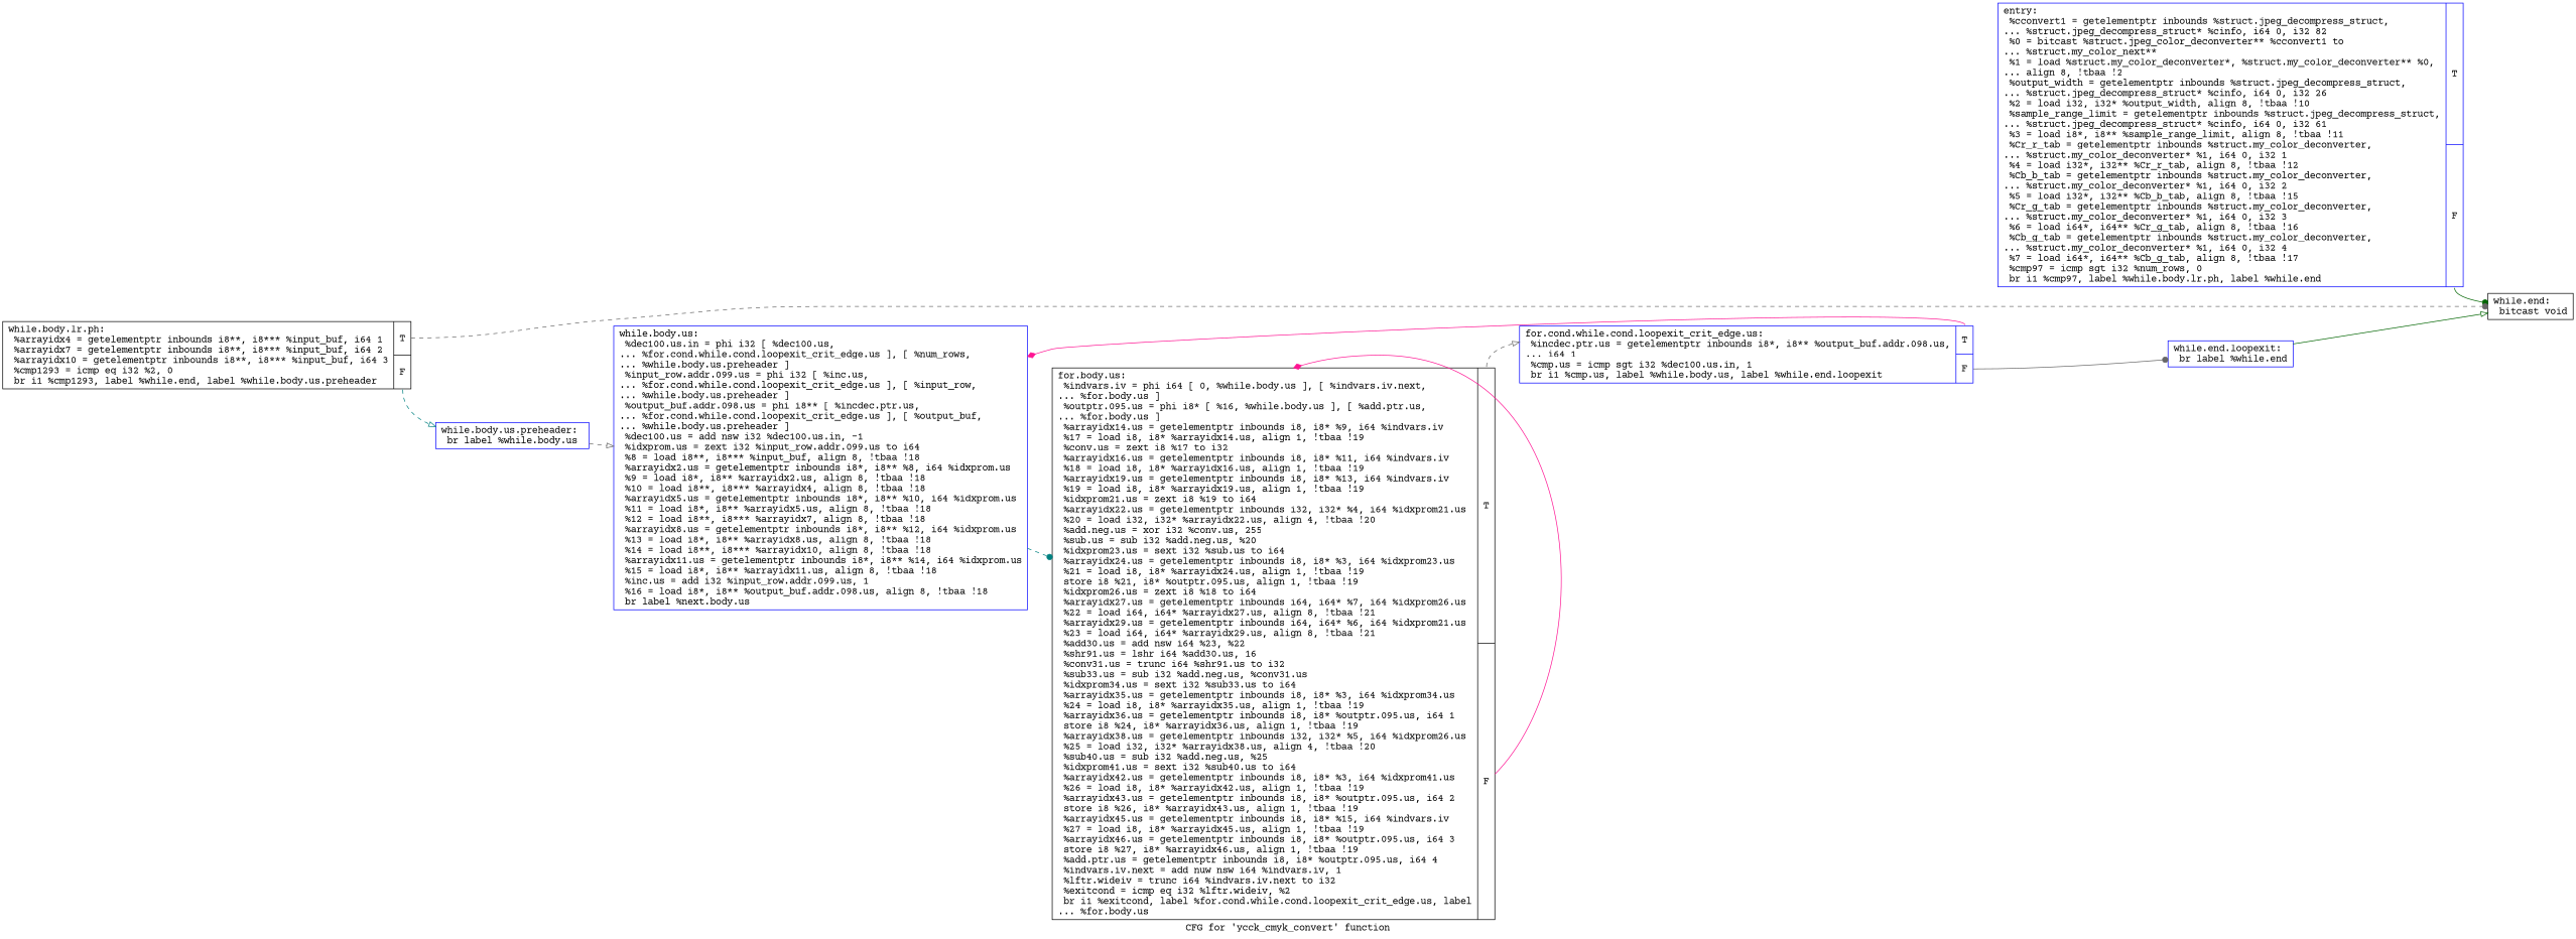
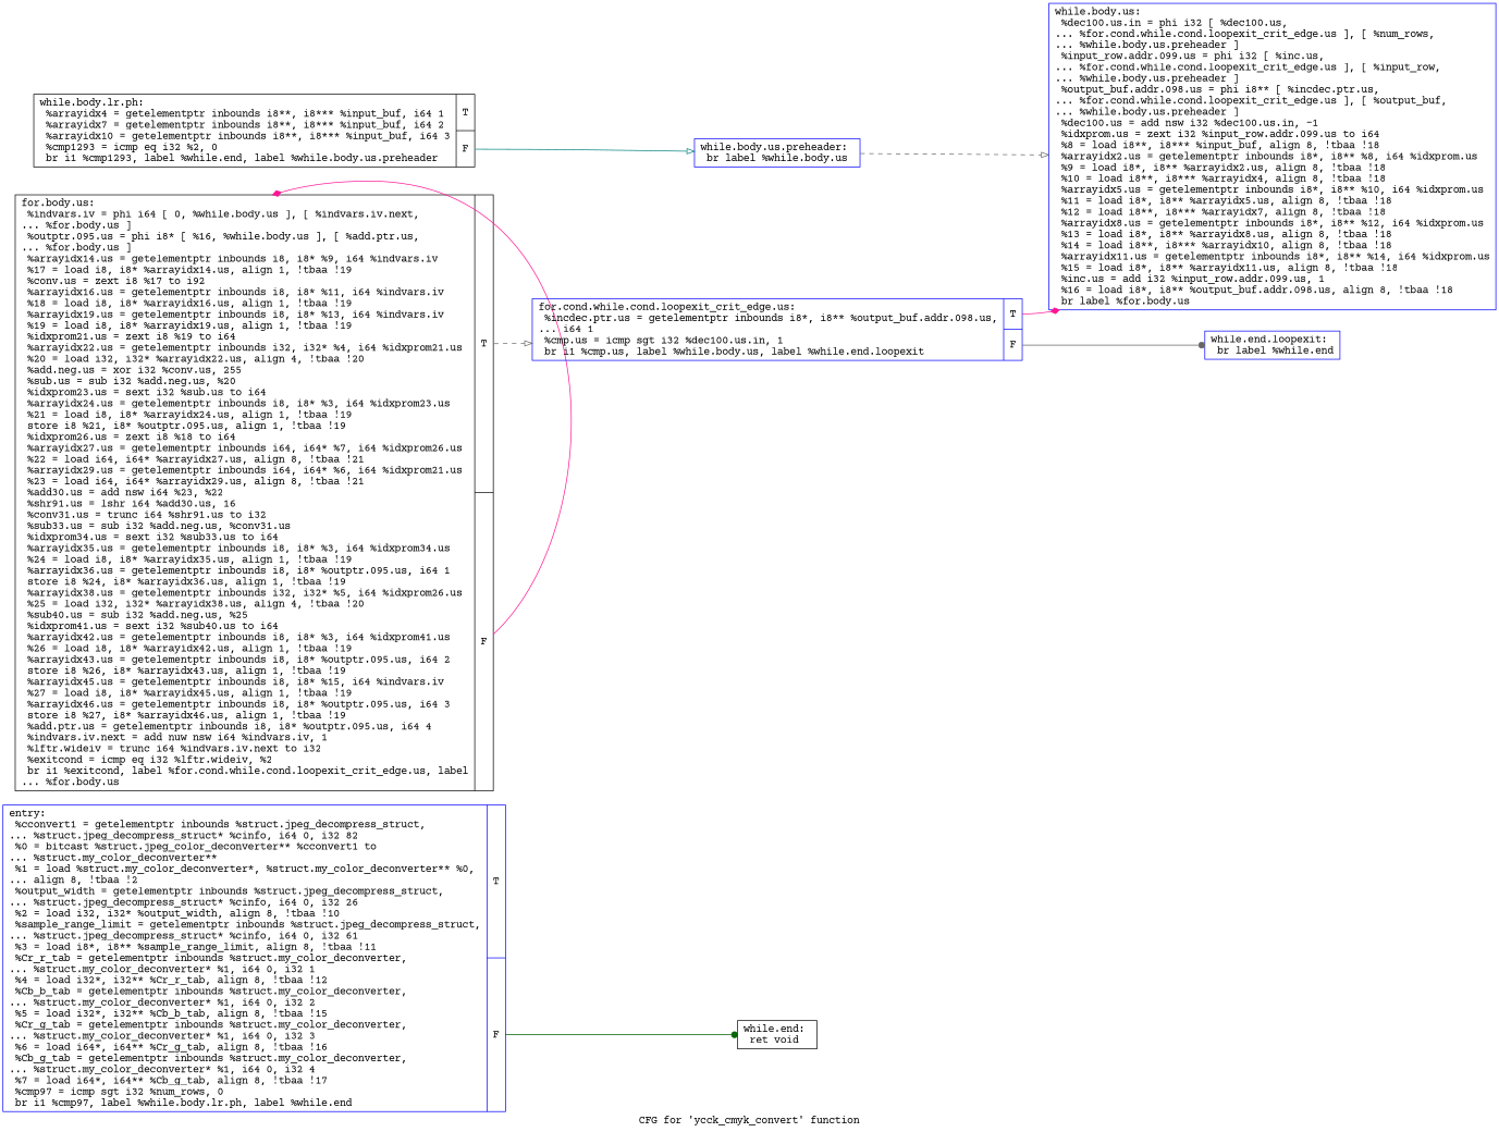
  digraph {
    fontname="Courier Prime"
    label="CFG for 'ycck_cmyk_convert' function"
    rankdir=LR
    node [color=blue fontname="Courier Prime" shape=record]
    edge [arrowhead=dot color=gray40 fontname="Courier Prime" style=solid tailport=s0]
-   n1 [label="{entry:\l  %cconvert1 = getelementptr inbounds %struct.jpeg_decompress_struct,\l... %struct.jpeg_decompress_struct* %cinfo, i64 0, i32 82\l  %0 = bitcast %struct.jpeg_color_deconverter** %cconvert1 to\l... %struct.my_color_next**\l  %1 = load %struct.my_color_deconverter*, %struct.my_color_deconverter** %0,\l... align 8, !tbaa !2\l  %output_width = getelementptr inbounds %struct.jpeg_decompress_struct,\l... %struct.jpeg_decompress_struct* %cinfo, i64 0, i32 26\l  %2 = load i32, i32* %output_width, align 8, !tbaa !10\l  %sample_range_limit = getelementptr inbounds %struct.jpeg_decompress_struct,\l... %struct.jpeg_decompress_struct* %cinfo, i64 0, i32 61\l  %3 = load i8*, i8** %sample_range_limit, align 8, !tbaa !11\l  %Cr_r_tab = getelementptr inbounds %struct.my_color_deconverter,\l... %struct.my_color_deconverter* %1, i64 0, i32 1\l  %4 = load i32*, i32** %Cr_r_tab, align 8, !tbaa !12\l  %Cb_b_tab = getelementptr inbounds %struct.my_color_deconverter,\l... %struct.my_color_deconverter* %1, i64 0, i32 2\l  %5 = load i32*, i32** %Cb_b_tab, align 8, !tbaa !15\l  %Cr_g_tab = getelementptr inbounds %struct.my_color_deconverter,\l... %struct.my_color_deconverter* %1, i64 0, i32 3\l  %6 = load i64*, i64** %Cr_g_tab, align 8, !tbaa !16\l  %Cb_g_tab = getelementptr inbounds %struct.my_color_deconverter,\l... %struct.my_color_deconverter* %1, i64 0, i32 4\l  %7 = load i64*, i64** %Cb_g_tab, align 8, !tbaa !17\l  %cmp97 = icmp sgt i32 %num_rows, 0\l  br i1 %cmp97, label %while.body.lr.ph, label %while.end\l|{<s0>T|<s1>F}}"]
-   n2 [color=black label="{while.end:                                        \l  bitcast void\l}"]
+   n1 [label="{entry:\l  %cconvert1 = getelementptr inbounds %struct.jpeg_decompress_struct,\l... %struct.jpeg_decompress_struct* %cinfo, i64 0, i32 82\l  %0 = bitcast %struct.jpeg_color_deconverter** %cconvert1 to\l... %struct.my_color_deconverter**\l  %1 = load %struct.my_color_deconverter*, %struct.my_color_deconverter** %0,\l... align 8, !tbaa !2\l  %output_width = getelementptr inbounds %struct.jpeg_decompress_struct,\l... %struct.jpeg_decompress_struct* %cinfo, i64 0, i32 26\l  %2 = load i32, i32* %output_width, align 8, !tbaa !10\l  %sample_range_limit = getelementptr inbounds %struct.jpeg_decompress_struct,\l... %struct.jpeg_decompress_struct* %cinfo, i64 0, i32 61\l  %3 = load i8*, i8** %sample_range_limit, align 8, !tbaa !11\l  %Cr_r_tab = getelementptr inbounds %struct.my_color_deconverter,\l... %struct.my_color_deconverter* %1, i64 0, i32 1\l  %4 = load i32*, i32** %Cr_r_tab, align 8, !tbaa !12\l  %Cb_b_tab = getelementptr inbounds %struct.my_color_deconverter,\l... %struct.my_color_deconverter* %1, i64 0, i32 2\l  %5 = load i32*, i32** %Cb_b_tab, align 8, !tbaa !15\l  %Cr_g_tab = getelementptr inbounds %struct.my_color_deconverter,\l... %struct.my_color_deconverter* %1, i64 0, i32 3\l  %6 = load i64*, i64** %Cr_g_tab, align 8, !tbaa !16\l  %Cb_g_tab = getelementptr inbounds %struct.my_color_deconverter,\l... %struct.my_color_deconverter* %1, i64 0, i32 4\l  %7 = load i64*, i64** %Cb_g_tab, align 8, !tbaa !17\l  %cmp97 = icmp sgt i32 %num_rows, 0\l  br i1 %cmp97, label %while.body.lr.ph, label %while.end\l|{<s0>T|<s1>F}}"]
+   n2 [color=black label="{while.end:                                        \l  ret void\l}"]
    n3 [color=black label="{while.body.lr.ph:                                 \l  %arrayidx4 = getelementptr inbounds i8**, i8*** %input_buf, i64 1\l  %arrayidx7 = getelementptr inbounds i8**, i8*** %input_buf, i64 2\l  %arrayidx10 = getelementptr inbounds i8**, i8*** %input_buf, i64 3\l  %cmp1293 = icmp eq i32 %2, 0\l  br i1 %cmp1293, label %while.end, label %while.body.us.preheader\l|{<s0>T|<s1>F}}"]
    n4 [label="{while.body.us.preheader:                          \l  br label %while.body.us\l}"]
-   n5 [label="{while.body.us:                                    \l  %dec100.us.in = phi i32 [ %dec100.us,\l... %for.cond.while.cond.loopexit_crit_edge.us ], [ %num_rows,\l... %while.body.us.preheader ]\l  %input_row.addr.099.us = phi i32 [ %inc.us,\l... %for.cond.while.cond.loopexit_crit_edge.us ], [ %input_row,\l... %while.body.us.preheader ]\l  %output_buf.addr.098.us = phi i8** [ %incdec.ptr.us,\l... %for.cond.while.cond.loopexit_crit_edge.us ], [ %output_buf,\l... %while.body.us.preheader ]\l  %dec100.us = add nsw i32 %dec100.us.in, -1\l  %idxprom.us = zext i32 %input_row.addr.099.us to i64\l  %8 = load i8**, i8*** %input_buf, align 8, !tbaa !18\l  %arrayidx2.us = getelementptr inbounds i8*, i8** %8, i64 %idxprom.us\l  %9 = load i8*, i8** %arrayidx2.us, align 8, !tbaa !18\l  %10 = load i8**, i8*** %arrayidx4, align 8, !tbaa !18\l  %arrayidx5.us = getelementptr inbounds i8*, i8** %10, i64 %idxprom.us\l  %11 = load i8*, i8** %arrayidx5.us, align 8, !tbaa !18\l  %12 = load i8**, i8*** %arrayidx7, align 8, !tbaa !18\l  %arrayidx8.us = getelementptr inbounds i8*, i8** %12, i64 %idxprom.us\l  %13 = load i8*, i8** %arrayidx8.us, align 8, !tbaa !18\l  %14 = load i8**, i8*** %arrayidx10, align 8, !tbaa !18\l  %arrayidx11.us = getelementptr inbounds i8*, i8** %14, i64 %idxprom.us\l  %15 = load i8*, i8** %arrayidx11.us, align 8, !tbaa !18\l  %inc.us = add i32 %input_row.addr.099.us, 1\l  %16 = load i8*, i8** %output_buf.addr.098.us, align 8, !tbaa !18\l  br label %next.body.us\l}"]
-   n6 [color=black label="{for.body.us:                                      \l  %indvars.iv = phi i64 [ 0, %while.body.us ], [ %indvars.iv.next,\l... %for.body.us ]\l  %outptr.095.us = phi i8* [ %16, %while.body.us ], [ %add.ptr.us,\l... %for.body.us ]\l  %arrayidx14.us = getelementptr inbounds i8, i8* %9, i64 %indvars.iv\l  %17 = load i8, i8* %arrayidx14.us, align 1, !tbaa !19\l  %conv.us = zext i8 %17 to i32\l  %arrayidx16.us = getelementptr inbounds i8, i8* %11, i64 %indvars.iv\l  %18 = load i8, i8* %arrayidx16.us, align 1, !tbaa !19\l  %arrayidx19.us = getelementptr inbounds i8, i8* %13, i64 %indvars.iv\l  %19 = load i8, i8* %arrayidx19.us, align 1, !tbaa !19\l  %idxprom21.us = zext i8 %19 to i64\l  %arrayidx22.us = getelementptr inbounds i32, i32* %4, i64 %idxprom21.us\l  %20 = load i32, i32* %arrayidx22.us, align 4, !tbaa !20\l  %add.neg.us = xor i32 %conv.us, 255\l  %sub.us = sub i32 %add.neg.us, %20\l  %idxprom23.us = sext i32 %sub.us to i64\l  %arrayidx24.us = getelementptr inbounds i8, i8* %3, i64 %idxprom23.us\l  %21 = load i8, i8* %arrayidx24.us, align 1, !tbaa !19\l  store i8 %21, i8* %outptr.095.us, align 1, !tbaa !19\l  %idxprom26.us = zext i8 %18 to i64\l  %arrayidx27.us = getelementptr inbounds i64, i64* %7, i64 %idxprom26.us\l  %22 = load i64, i64* %arrayidx27.us, align 8, !tbaa !21\l  %arrayidx29.us = getelementptr inbounds i64, i64* %6, i64 %idxprom21.us\l  %23 = load i64, i64* %arrayidx29.us, align 8, !tbaa !21\l  %add30.us = add nsw i64 %23, %22\l  %shr91.us = lshr i64 %add30.us, 16\l  %conv31.us = trunc i64 %shr91.us to i32\l  %sub33.us = sub i32 %add.neg.us, %conv31.us\l  %idxprom34.us = sext i32 %sub33.us to i64\l  %arrayidx35.us = getelementptr inbounds i8, i8* %3, i64 %idxprom34.us\l  %24 = load i8, i8* %arrayidx35.us, align 1, !tbaa !19\l  %arrayidx36.us = getelementptr inbounds i8, i8* %outptr.095.us, i64 1\l  store i8 %24, i8* %arrayidx36.us, align 1, !tbaa !19\l  %arrayidx38.us = getelementptr inbounds i32, i32* %5, i64 %idxprom26.us\l  %25 = load i32, i32* %arrayidx38.us, align 4, !tbaa !20\l  %sub40.us = sub i32 %add.neg.us, %25\l  %idxprom41.us = sext i32 %sub40.us to i64\l  %arrayidx42.us = getelementptr inbounds i8, i8* %3, i64 %idxprom41.us\l  %26 = load i8, i8* %arrayidx42.us, align 1, !tbaa !19\l  %arrayidx43.us = getelementptr inbounds i8, i8* %outptr.095.us, i64 2\l  store i8 %26, i8* %arrayidx43.us, align 1, !tbaa !19\l  %arrayidx45.us = getelementptr inbounds i8, i8* %15, i64 %indvars.iv\l  %27 = load i8, i8* %arrayidx45.us, align 1, !tbaa !19\l  %arrayidx46.us = getelementptr inbounds i8, i8* %outptr.095.us, i64 3\l  store i8 %27, i8* %arrayidx46.us, align 1, !tbaa !19\l  %add.ptr.us = getelementptr inbounds i8, i8* %outptr.095.us, i64 4\l  %indvars.iv.next = add nuw nsw i64 %indvars.iv, 1\l  %lftr.wideiv = trunc i64 %indvars.iv.next to i32\l  %exitcond = icmp eq i32 %lftr.wideiv, %2\l  br i1 %exitcond, label %for.cond.while.cond.loopexit_crit_edge.us, label\l... %for.body.us\l|{<s0>T|<s1>F}}"]
+   n5 [label="{while.body.us:                                    \l  %dec100.us.in = phi i32 [ %dec100.us,\l... %for.cond.while.cond.loopexit_crit_edge.us ], [ %num_rows,\l... %while.body.us.preheader ]\l  %input_row.addr.099.us = phi i32 [ %inc.us,\l... %for.cond.while.cond.loopexit_crit_edge.us ], [ %input_row,\l... %while.body.us.preheader ]\l  %output_buf.addr.098.us = phi i8** [ %incdec.ptr.us,\l... %for.cond.while.cond.loopexit_crit_edge.us ], [ %output_buf,\l... %while.body.us.preheader ]\l  %dec100.us = add nsw i32 %dec100.us.in, -1\l  %idxprom.us = zext i32 %input_row.addr.099.us to i64\l  %8 = load i8**, i8*** %input_buf, align 8, !tbaa !18\l  %arrayidx2.us = getelementptr inbounds i8*, i8** %8, i64 %idxprom.us\l  %9 = load i8*, i8** %arrayidx2.us, align 8, !tbaa !18\l  %10 = load i8**, i8*** %arrayidx4, align 8, !tbaa !18\l  %arrayidx5.us = getelementptr inbounds i8*, i8** %10, i64 %idxprom.us\l  %11 = load i8*, i8** %arrayidx5.us, align 8, !tbaa !18\l  %12 = load i8**, i8*** %arrayidx7, align 8, !tbaa !18\l  %arrayidx8.us = getelementptr inbounds i8*, i8** %12, i64 %idxprom.us\l  %13 = load i8*, i8** %arrayidx8.us, align 8, !tbaa !18\l  %14 = load i8**, i8*** %arrayidx10, align 8, !tbaa !18\l  %arrayidx11.us = getelementptr inbounds i8*, i8** %14, i64 %idxprom.us\l  %15 = load i8*, i8** %arrayidx11.us, align 8, !tbaa !18\l  %inc.us = add i32 %input_row.addr.099.us, 1\l  %16 = load i8*, i8** %output_buf.addr.098.us, align 8, !tbaa !18\l  br label %for.body.us\l}"]
+   n6 [color=black label="{for.body.us:                                      \l  %indvars.iv = phi i64 [ 0, %while.body.us ], [ %indvars.iv.next,\l... %for.body.us ]\l  %outptr.095.us = phi i8* [ %16, %while.body.us ], [ %add.ptr.us,\l... %for.body.us ]\l  %arrayidx14.us = getelementptr inbounds i8, i8* %9, i64 %indvars.iv\l  %17 = load i8, i8* %arrayidx14.us, align 1, !tbaa !19\l  %conv.us = zext i8 %17 to i92\l  %arrayidx16.us = getelementptr inbounds i8, i8* %11, i64 %indvars.iv\l  %18 = load i8, i8* %arrayidx16.us, align 1, !tbaa !19\l  %arrayidx19.us = getelementptr inbounds i8, i8* %13, i64 %indvars.iv\l  %19 = load i8, i8* %arrayidx19.us, align 1, !tbaa !19\l  %idxprom21.us = zext i8 %19 to i64\l  %arrayidx22.us = getelementptr inbounds i32, i32* %4, i64 %idxprom21.us\l  %20 = load i32, i32* %arrayidx22.us, align 4, !tbaa !20\l  %add.neg.us = xor i32 %conv.us, 255\l  %sub.us = sub i32 %add.neg.us, %20\l  %idxprom23.us = sext i32 %sub.us to i64\l  %arrayidx24.us = getelementptr inbounds i8, i8* %3, i64 %idxprom23.us\l  %21 = load i8, i8* %arrayidx24.us, align 1, !tbaa !19\l  store i8 %21, i8* %outptr.095.us, align 1, !tbaa !19\l  %idxprom26.us = zext i8 %18 to i64\l  %arrayidx27.us = getelementptr inbounds i64, i64* %7, i64 %idxprom26.us\l  %22 = load i64, i64* %arrayidx27.us, align 8, !tbaa !21\l  %arrayidx29.us = getelementptr inbounds i64, i64* %6, i64 %idxprom21.us\l  %23 = load i64, i64* %arrayidx29.us, align 8, !tbaa !21\l  %add30.us = add nsw i64 %23, %22\l  %shr91.us = lshr i64 %add30.us, 16\l  %conv31.us = trunc i64 %shr91.us to i32\l  %sub33.us = sub i32 %add.neg.us, %conv31.us\l  %idxprom34.us = sext i32 %sub33.us to i64\l  %arrayidx35.us = getelementptr inbounds i8, i8* %3, i64 %idxprom34.us\l  %24 = load i8, i8* %arrayidx35.us, align 1, !tbaa !19\l  %arrayidx36.us = getelementptr inbounds i8, i8* %outptr.095.us, i64 1\l  store i8 %24, i8* %arrayidx36.us, align 1, !tbaa !19\l  %arrayidx38.us = getelementptr inbounds i32, i32* %5, i64 %idxprom26.us\l  %25 = load i32, i32* %arrayidx38.us, align 4, !tbaa !20\l  %sub40.us = sub i32 %add.neg.us, %25\l  %idxprom41.us = sext i32 %sub40.us to i64\l  %arrayidx42.us = getelementptr inbounds i8, i8* %3, i64 %idxprom41.us\l  %26 = load i8, i8* %arrayidx42.us, align 1, !tbaa !19\l  %arrayidx43.us = getelementptr inbounds i8, i8* %outptr.095.us, i64 2\l  store i8 %26, i8* %arrayidx43.us, align 1, !tbaa !19\l  %arrayidx45.us = getelementptr inbounds i8, i8* %15, i64 %indvars.iv\l  %27 = load i8, i8* %arrayidx45.us, align 1, !tbaa !19\l  %arrayidx46.us = getelementptr inbounds i8, i8* %outptr.095.us, i64 3\l  store i8 %27, i8* %arrayidx46.us, align 1, !tbaa !19\l  %add.ptr.us = getelementptr inbounds i8, i8* %outptr.095.us, i64 4\l  %indvars.iv.next = add nuw nsw i64 %indvars.iv, 1\l  %lftr.wideiv = trunc i64 %indvars.iv.next to i32\l  %exitcond = icmp eq i32 %lftr.wideiv, %2\l  br i1 %exitcond, label %for.cond.while.cond.loopexit_crit_edge.us, label\l... %for.body.us\l|{<s0>T|<s1>F}}"]
    n7 [label="{for.cond.while.cond.loopexit_crit_edge.us:        \l  %incdec.ptr.us = getelementptr inbounds i8*, i8** %output_buf.addr.098.us,\l... i64 1\l  %cmp.us = icmp sgt i32 %dec100.us.in, 1\l  br i1 %cmp.us, label %while.body.us, label %while.end.loopexit\l|{<s0>T|<s1>F}}"]
    n8 [label="{while.end.loopexit:                               \l  br label %while.end\l}"]
    n1 -> n2 [color=darkgreen tailport=s1]
-   n3 -> n2 [style=dashed]
-   n3 -> n4 [arrowhead=onormal color=teal style=dashed tailport=s1]
+   n3 -> n4 [arrowhead=onormal color=teal tailport=s1]
    n4 -> n5 [arrowhead=onormal style=dashed]
-   n5 -> n6 [color=teal style=dashed]
    n6 -> n6 [arrowhead=diamond color=deeppink tailport=s1]
    n6 -> n7 [arrowhead=onormal style=dashed]
    n7 -> n5 [arrowhead=diamond color=deeppink]
    n7 -> n8 [tailport=s1]
-   n8 -> n2 [arrowhead=onormal color=darkgreen]
  }
